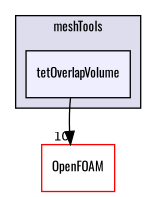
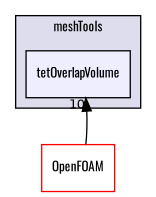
  digraph {
    compound=true
    fontname=Oswald
    node [fontname=Oswald fontsize=10 shape=box]
    n1 [fillcolor="#eeeeff" label=tetOverlapVolume pencolor=black style=filled]
    n2 [color=red label=OpenFOAM]
    subgraph cluster_1 {
      bgcolor="#ddddee"
      fontsize=10
      label=meshTools
      pencolor=black
      n1
    }
-   n1 -> n2 [headlabel=10 labeldistance=1.5 labelfontname=Helvetica labelfontsize=10 fontname=Oswald]
+   n2 -> n1 [headlabel=10 labeldistance=1.5 labelfontname=Helvetica labelfontsize=10 fontname=Oswald]
  }
